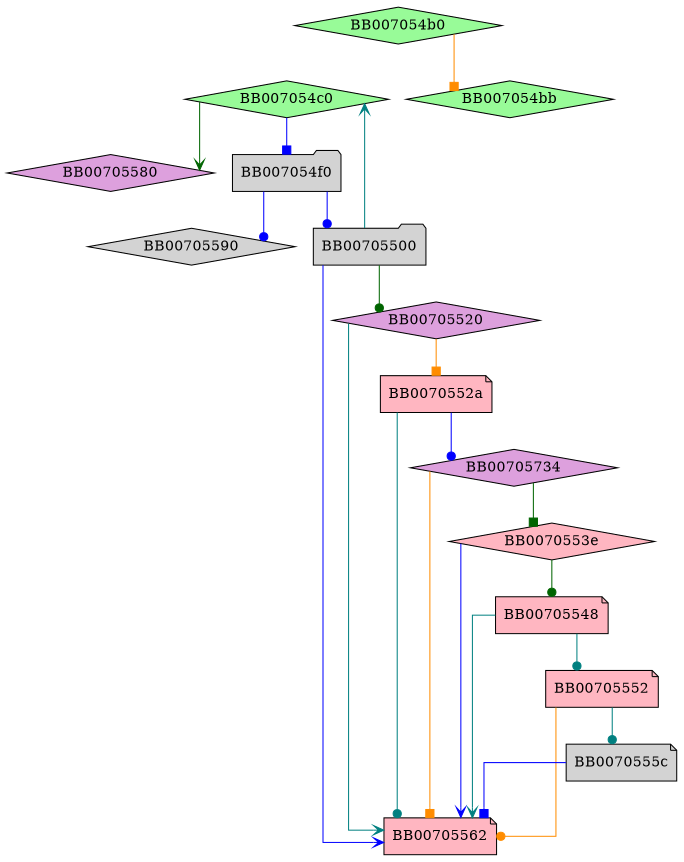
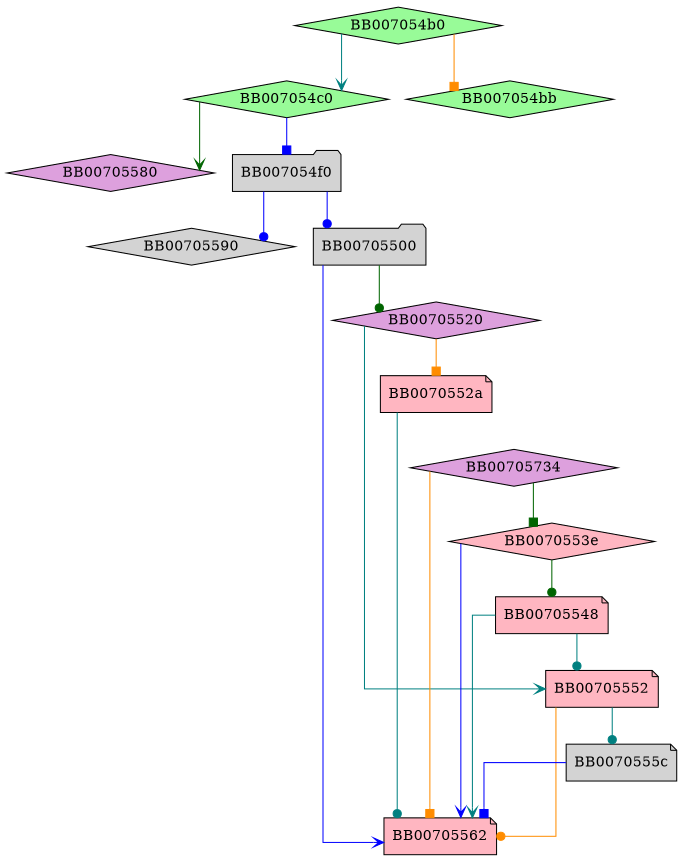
  digraph {
    splines=ortho
    node [fillcolor=lightpink shape=diamond style=filled]
    edge [arrowhead=dot color=blue]
    BB007054b0 [fillcolor=palegreen]
    BB007054c0 [fillcolor=palegreen]
    BB007054bb [fillcolor=palegreen]
    BB00705580 [fillcolor=plum]
    BB007054f0 [fillcolor=lightgrey shape=folder]
    BB00705590 [fillcolor=lightgrey]
    BB00705500 [fillcolor=lightgrey shape=folder]
    BB00705562 [shape=note]
    BB00705520 [fillcolor=plum]
    BB0070552a [shape=note]
    n11 [fillcolor=plum label=BB00705734]
    BB0070553e
    BB00705548 [shape=note]
    BB00705552 [shape=note]
    BB0070555c [fillcolor=lightgrey shape=note]
-   BB00705500 -> BB007054c0 [arrowhead=vee color=teal]
+   BB007054b0 -> BB007054c0 [arrowhead=vee color=teal]
    BB007054b0 -> BB007054bb [arrowhead=box color=darkorange]
    BB007054c0 -> BB00705580 [arrowhead=vee color=darkgreen]
    BB007054c0 -> BB007054f0 [arrowhead=box]
    BB007054f0 -> BB00705590
    BB007054f0 -> BB00705500
    BB00705500 -> BB00705562 [arrowhead=vee]
    BB00705500 -> BB00705520 [color=darkgreen]
-   BB00705520 -> BB00705562 [arrowhead=vee color=teal]
+   BB00705520 -> BB00705552 [arrowhead=vee color=teal]
    BB00705520 -> BB0070552a [arrowhead=box color=darkorange]
    BB0070552a -> BB00705562 [color=teal]
-   BB0070552a -> n11
    n11 -> BB00705562 [arrowhead=box color=darkorange]
    n11 -> BB0070553e [arrowhead=box color=darkgreen]
    BB0070553e -> BB00705562 [arrowhead=vee]
    BB0070553e -> BB00705548 [color=darkgreen]
    BB00705548 -> BB00705562 [arrowhead=vee color=teal]
    BB00705548 -> BB00705552 [color=teal]
    BB00705552 -> BB00705562 [color=darkorange]
    BB00705552 -> BB0070555c [color=teal]
    BB0070555c -> BB00705562 [arrowhead=box]
  }
